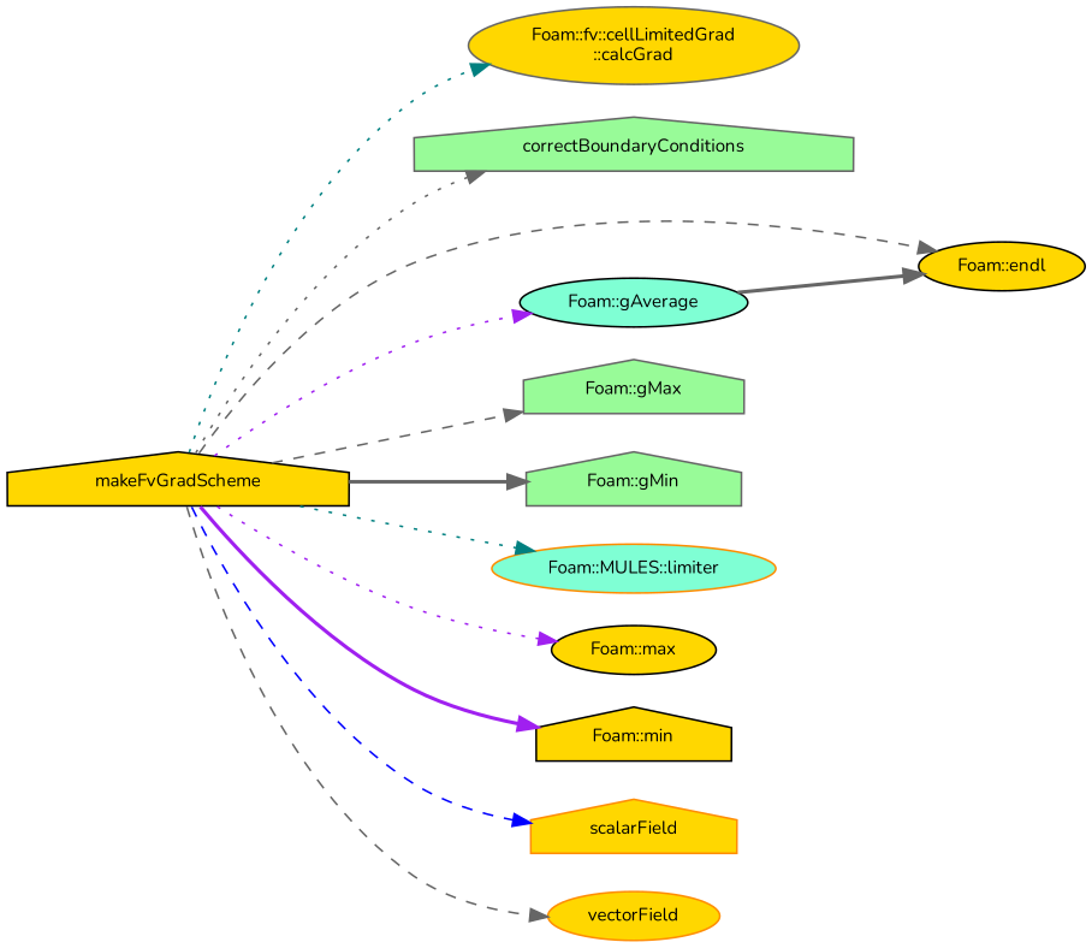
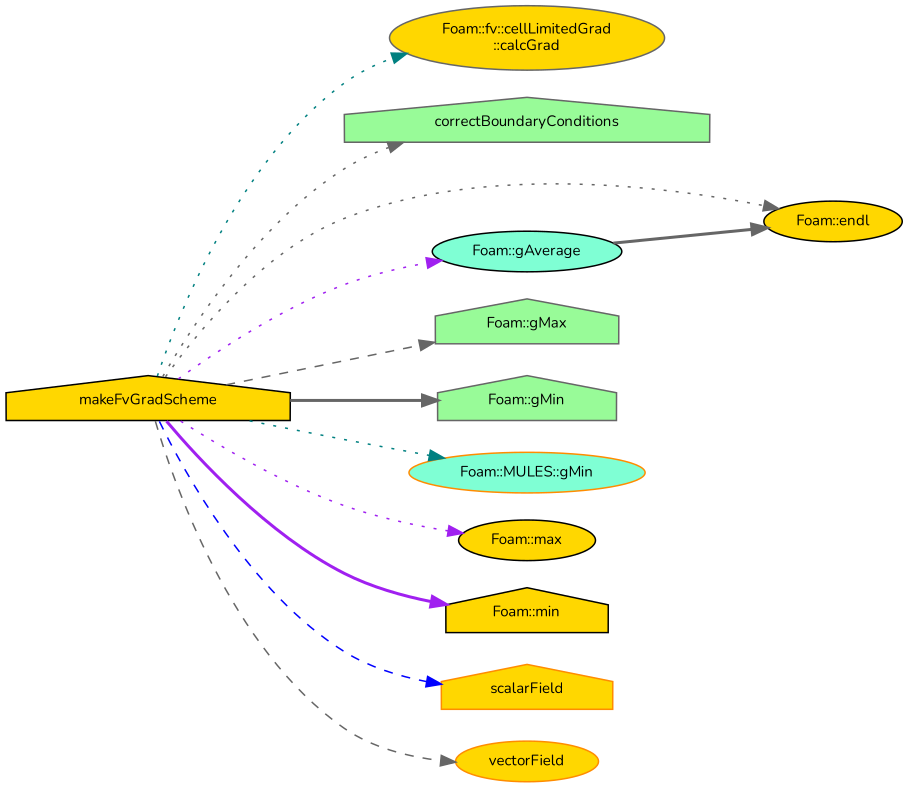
  digraph {
    fontname=Nunito
    rankdir=LR
    node [color=black fillcolor=gold fontname=Nunito fontsize=10 shape=house style=filled]
    edge [color=gray40 fontname=Nunito fontsize=10 labelfontname=Helvetica labelfontsize=10 style=dotted]
    n1 [fontcolor=black height=0.2 label=makeFvGradScheme width=0.4]
    n2 [color=gray40 height=0.2 label="Foam::fv::cellLimitedGrad\l::calcGrad" shape=ellipse width=0.4]
    n3 [color=gray40 fillcolor=palegreen height=0.2 label=correctBoundaryConditions width=0.4]
    n4 [height=0.2 label="Foam::endl" shape=ellipse width=0.4]
    n5 [fillcolor=aquamarine height=0.2 label="Foam::gAverage" shape=ellipse width=0.4]
    n6 [color=gray40 fillcolor=palegreen height=0.2 label="Foam::gMax" width=0.4]
    n7 [color=gray40 fillcolor=palegreen height=0.2 label="Foam::gMin" width=0.4]
-   n8 [color=darkorange fillcolor=aquamarine height=0.2 label="Foam::MULES::limiter" shape=ellipse width=0.4]
+   n8 [color=darkorange fillcolor=aquamarine height=0.2 label="Foam::MULES::gMin" shape=ellipse width=0.4]
    n9 [height=0.2 label="Foam::max" shape=ellipse width=0.4]
    n10 [height=0.2 label="Foam::min" width=0.4]
    n11 [color=darkorange height=0.2 label=scalarField width=0.4]
    n12 [color=darkorange height=0.2 label=vectorField shape=ellipse width=0.4]
    n1 -> n2 [color=teal]
    n1 -> n3
-   n1 -> n4 [style=dashed]
+   n1 -> n4
    n1 -> n5 [color=purple]
    n1 -> n6 [style=dashed]
    n1 -> n7 [style=bold]
    n1 -> n8 [color=teal]
    n1 -> n9 [color=purple]
    n1 -> n10 [color=purple style=bold]
    n1 -> n11 [color=blue style=dashed]
    n1 -> n12 [style=dashed]
    n5 -> n4 [style=bold]
  }
